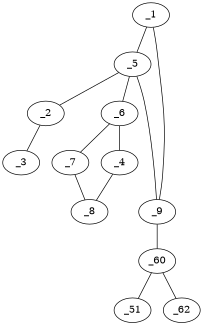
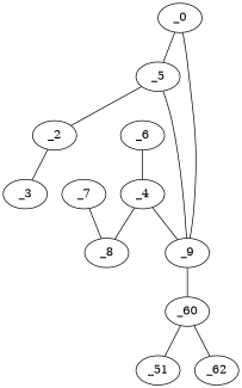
  graph {
    fontname="DejaVu Serif"
    node [charge=0 chem=1 fontname="DejaVu Serif" symbol="C  " x=2]
    edge [fontname="DejaVu Serif" valence=1]
-   _1 [y=0]
+   _1 [y=0 label=_0]
    _5 [y=-2.15]
    _9 [x=3.3333 y=-1.8]
    _2 [x=0.6667 y=-2.35]
    _3 [x=0.5 y=-4.35]
    _6 [x=1.5 y=-4.15]
    n7 [label=_60 x=2.5 y=-3.8]
    _4 [x=3.5 y=-4]
    _7 [x=0.5 y=-6.35]
    n10 [chem=2 label=_51 symbol="O  " x=1.5 y=-6.15]
    n11 [chem=2 label=_62 symbol="O  " x=2.5 y=-5.8]
    _8 [x=3.5 y=-6]
    _1 -- _5
    _1 -- _9
    _5 -- _9
    _5 -- _2
-   _5 -- _6
    _9 -- n7
    _2 -- _3
    _6 -- _4
-   _6 -- _7
    n7 -- n10 [valence=2]
    n7 -- n11
+   _4 -- _9
    _4 -- _8
    _7 -- _8
  }
